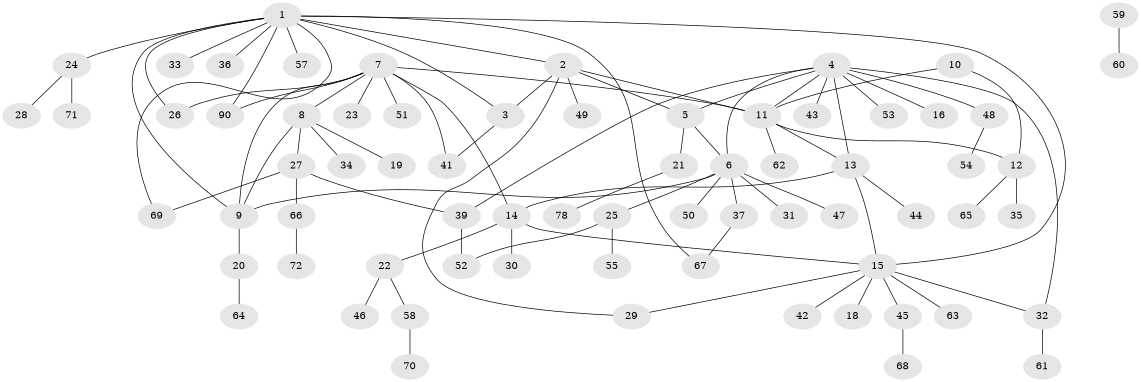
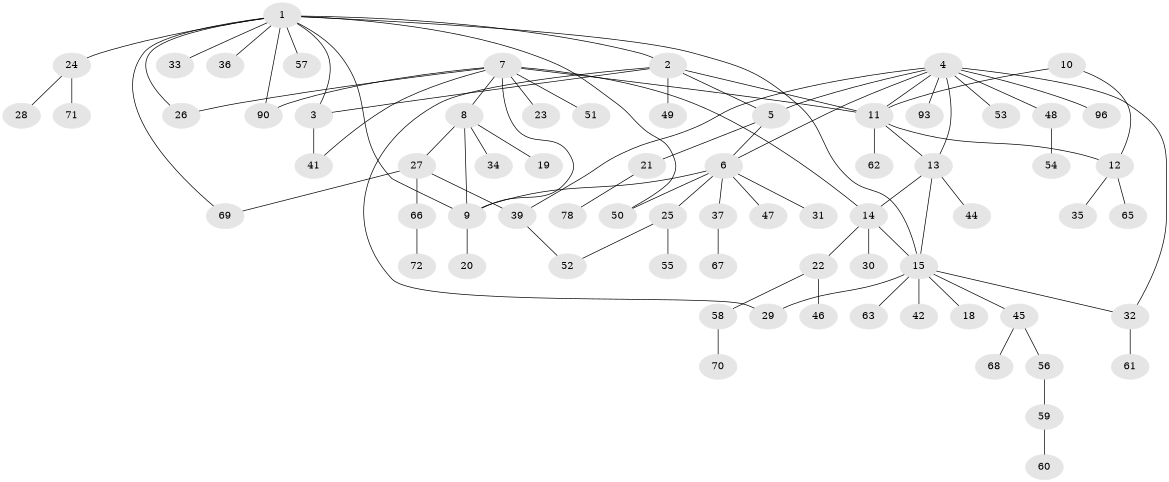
  graph {
    node [color=gray90 style=filled]
    1
    2
    3
    9
    15
    24
    26
    33
    36
    n10 [label=90]
    57
    67
    69
    5
    11
    29
    49
    41
    20
    32
    18
    42
    45
    63
    28
    71
    6
    21
    13
    12
    62
    4
-   16
+   16 [label=96]
    39
-   43
+   43 [label=93]
    48
    53
    25
    31
    37
    47
    50
    14
    44
    61
    52
    54
    n48 [label=78]
    55
    7
    8
    23
    51
    19
    27
    34
    22
    30
    66
-   64
    10
    35
    65
    46
    58
+   56
    68
    70
    72
    59
    60
    1 -- 2
    1 -- 3
    1 -- 9
    1 -- 15
    1 -- 24
    1 -- 26
    1 -- 33
    1 -- 36
    1 -- n10
    1 -- 57
-   1 -- 67
+   1 -- 50
    1 -- 69
    2 -- 3
    2 -- 5
    2 -- 11
    2 -- 29
    2 -- 49
    3 -- 41
    9 -- 20
    15 -- 29
    15 -- 32
    15 -- 18
    15 -- 42
    15 -- 45
    15 -- 63
    24 -- 28
    24 -- 71
    5 -- 6
    5 -- 21
    11 -- 13
    11 -- 12
    11 -- 62
-   20 -- 64
    32 -- 61
+   45 -- 56
    45 -- 68
    6 -- 9
    6 -- 25
    6 -- 31
    6 -- 37
    6 -- 47
    6 -- 50
    21 -- n48
    13 -- 15
    13 -- 14
    13 -- 44
    12 -- 35
    12 -- 65
    4 -- 5
    4 -- 11
    4 -- 32
    4 -- 6
    4 -- 13
    4 -- 16
    4 -- 39
    4 -- 43
    4 -- 48
    4 -- 53
    39 -- 52
    48 -- 54
    25 -- 52
    25 -- 55
    37 -- 67
    14 -- 15
    14 -- 22
    14 -- 30
    7 -- 9
    7 -- 26
    7 -- n10
    7 -- 11
    7 -- 41
    7 -- 14
    7 -- 8
    7 -- 23
    7 -- 51
    8 -- 9
    8 -- 19
    8 -- 27
    8 -- 34
    27 -- 69
    27 -- 39
    27 -- 66
    22 -- 46
    22 -- 58
    66 -- 72
    10 -- 11
    10 -- 12
    58 -- 70
+   56 -- 59
    59 -- 60
  }
